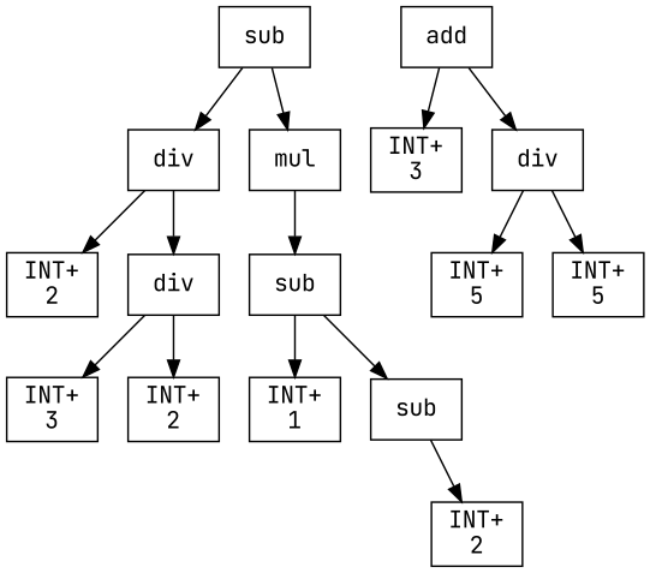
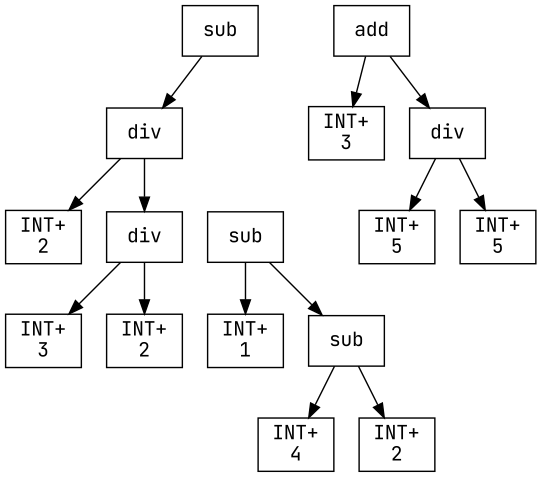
  digraph {
    fontname="JetBrains Mono"
    node [fontname="JetBrains Mono" shape=box]
    edge [fontname="JetBrains Mono"]
    n1 [label=sub]
    n2 [label=div]
-   n3 [label=mul]
    n4 [label="INT+\n2"]
    n5 [label=div]
    n6 [label=sub]
    n7 [label="INT+\n3"]
    n8 [label="INT+\n2"]
    n9 [label=add]
    n10 [label="INT+\n3"]
    n11 [label=div]
    n12 [label="INT+\n1"]
    n13 [label=sub]
    n14 [label="INT+\n5"]
    n15 [label="INT+\n5"]
+   n16 [label="INT+\n4"]
    n17 [label="INT+\n2"]
    n1 -> n2
-   n1 -> n3
    n2 -> n4
    n2 -> n5
-   n3 -> n6
    n5 -> n7
    n5 -> n8
    n6 -> n12
    n6 -> n13
    n9 -> n10
    n9 -> n11
    n11 -> n14
    n11 -> n15
+   n13 -> n16
    n13 -> n17
  }
